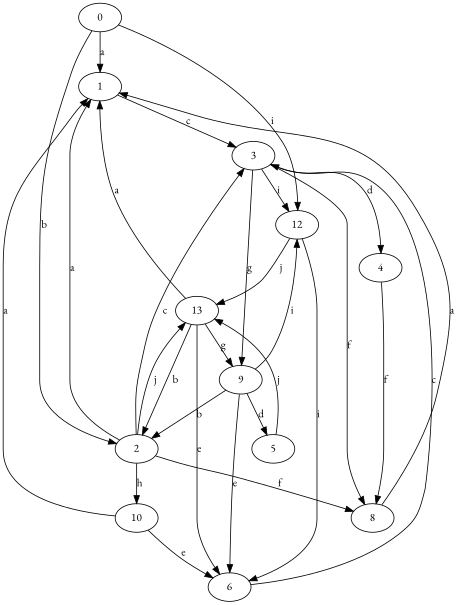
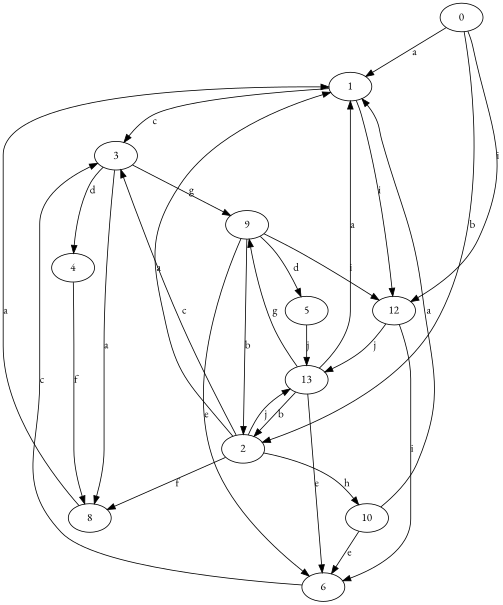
  strict digraph {
    fontname="EB Garamond"
    node [fontname="EB Garamond"]
    edge [fontname="EB Garamond"]
    1
    3
    12
    8
    4
    9
    13
    6
    2
    10
    5
    0
    1 -> 3 [label=c]
-   3 -> 12 [label=i]
-   3 -> 8 [label=f]
+   1 -> 12 [label=i]
+   3 -> 8 [label=a]
    3 -> 4 [label=d]
    3 -> 9 [label=g]
    12 -> 13 [label=j]
    12 -> 6 [label=i]
    8 -> 1 [label=a]
    4 -> 8 [label=f]
    9 -> 12 [label=i]
    9 -> 6 [label=e]
    9 -> 2 [label=b]
    9 -> 5 [label=d]
    13 -> 1 [label=a]
    13 -> 9 [label=g]
    13 -> 6 [label=e]
    13 -> 2 [label=b]
    6 -> 3 [label=c]
    2 -> 1 [label=a]
    2 -> 3 [label=c]
    2 -> 8 [label=f]
    2 -> 13 [label=j]
    2 -> 10 [label=h]
    10 -> 1 [label=a]
    10 -> 6 [label=e]
    5 -> 13 [label=j]
    0 -> 1 [label=a]
    0 -> 12 [label=i]
    0 -> 2 [label=b]
  }
